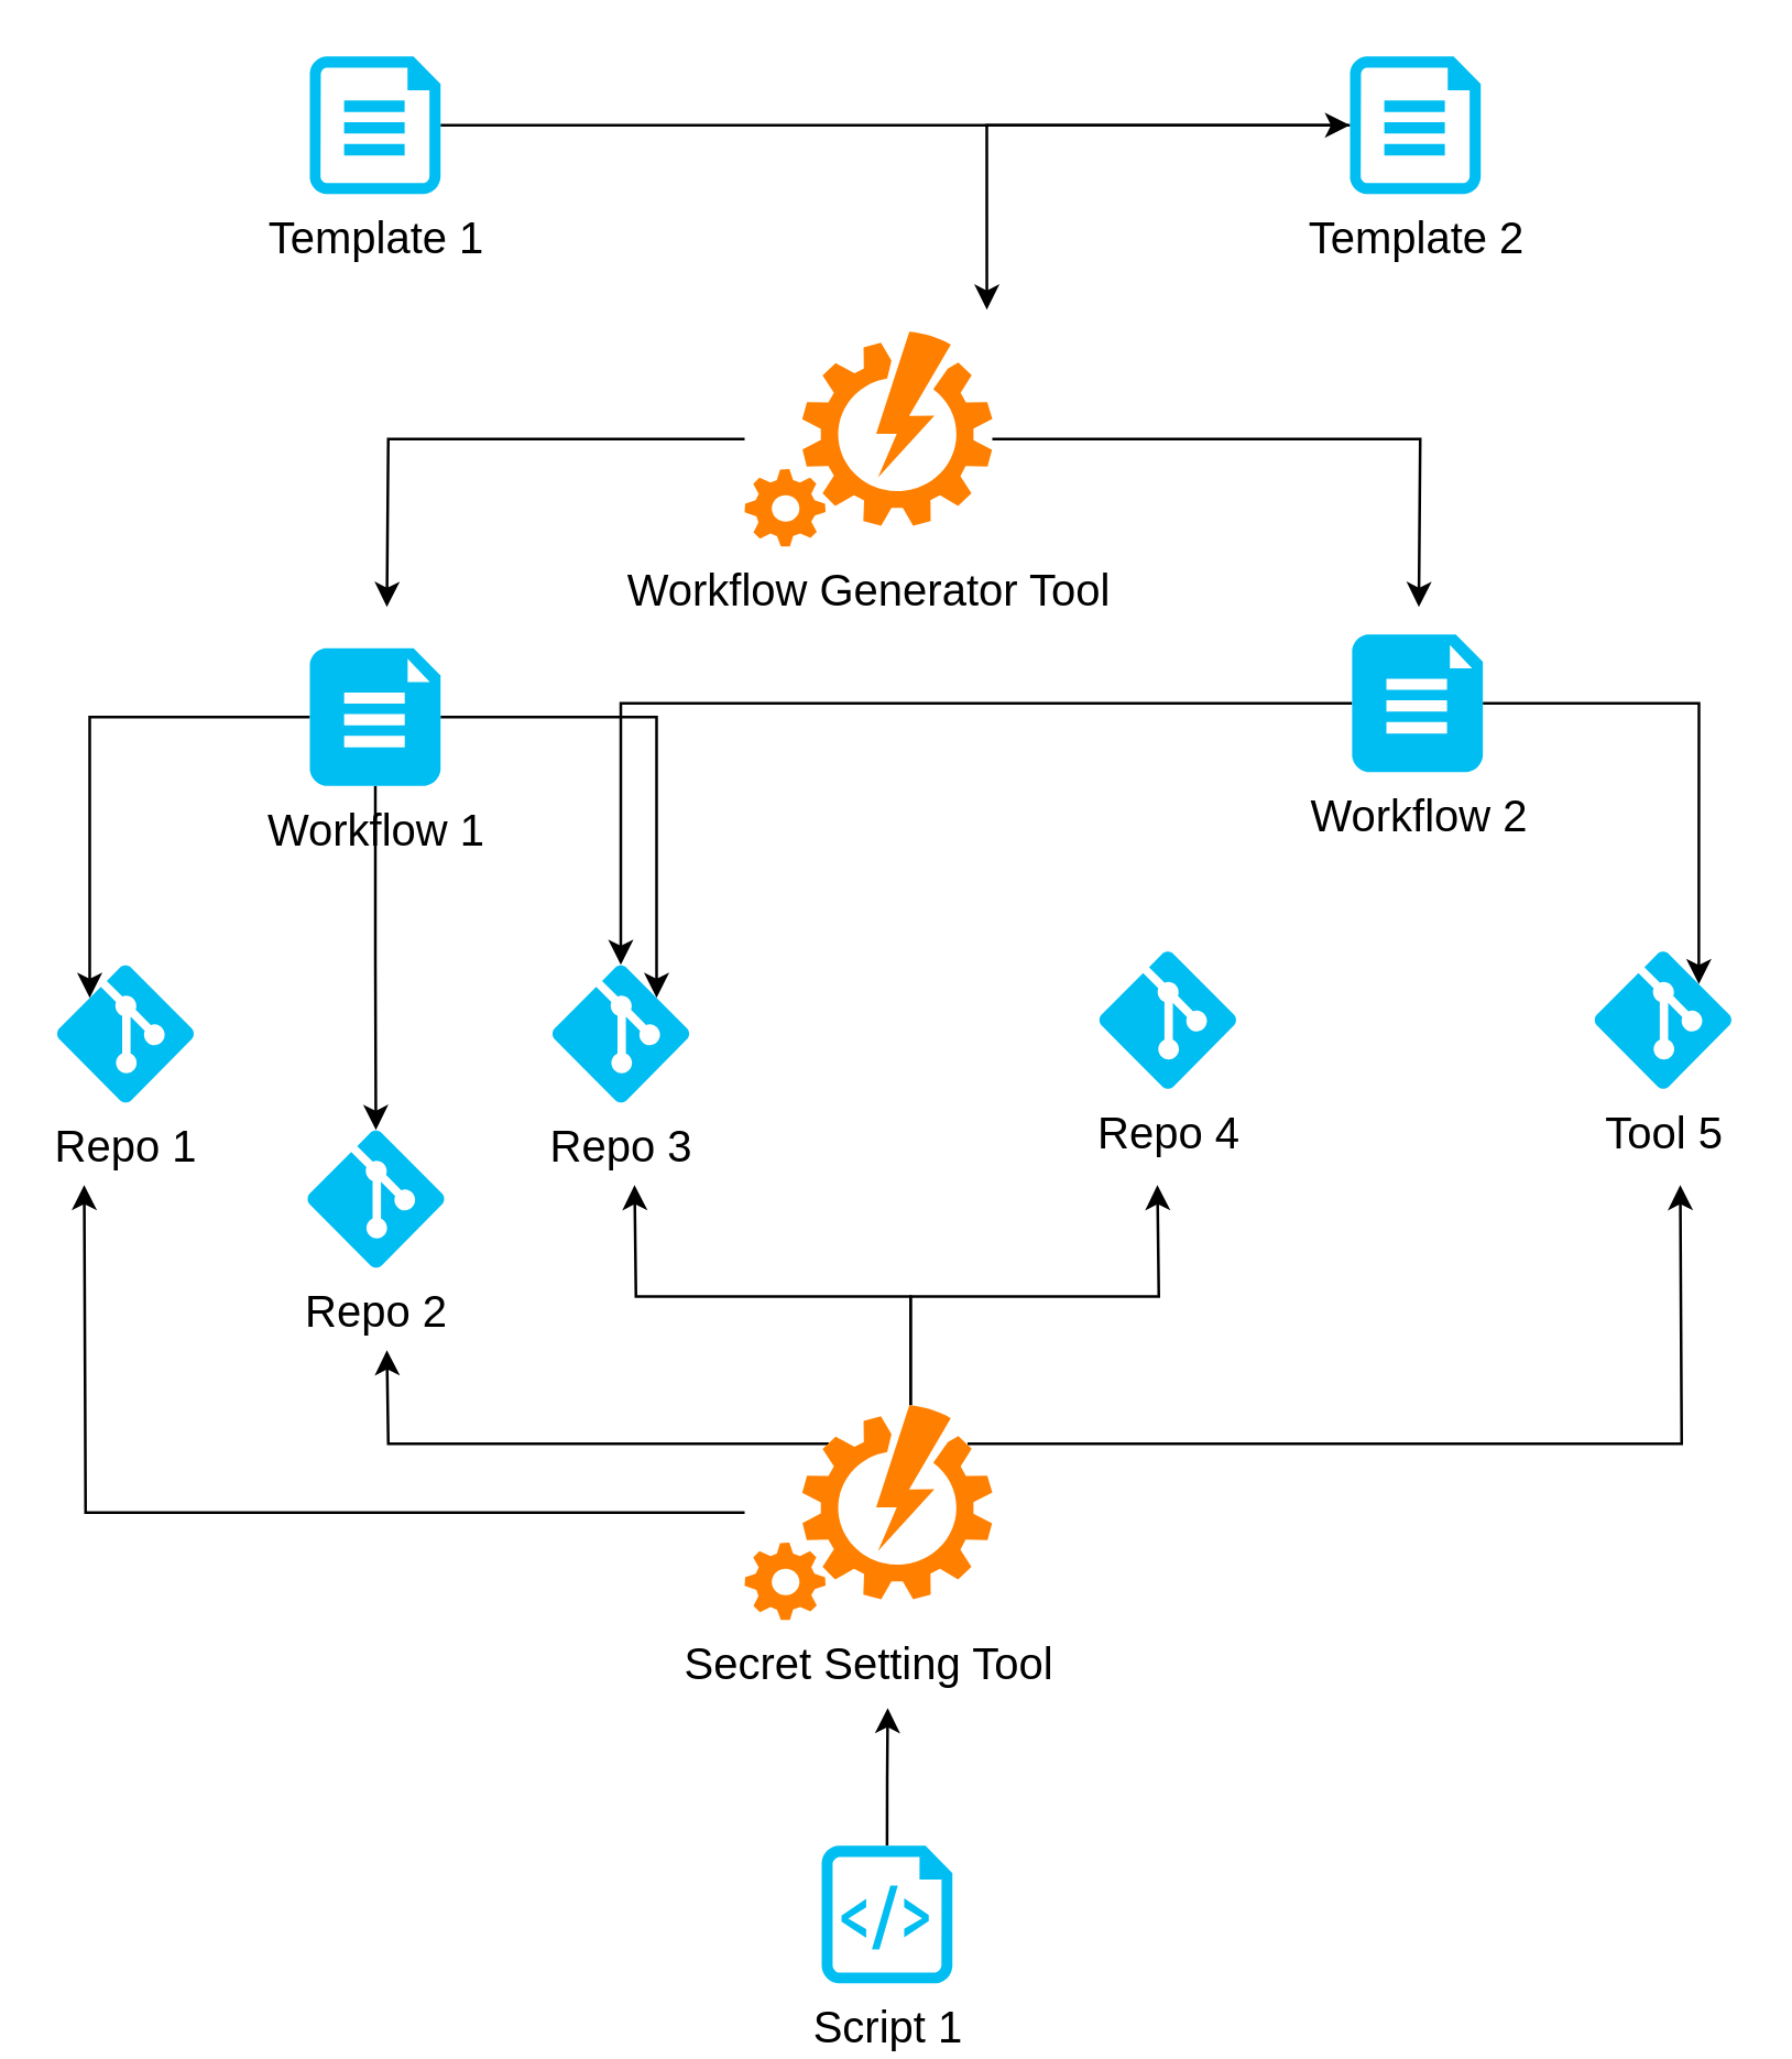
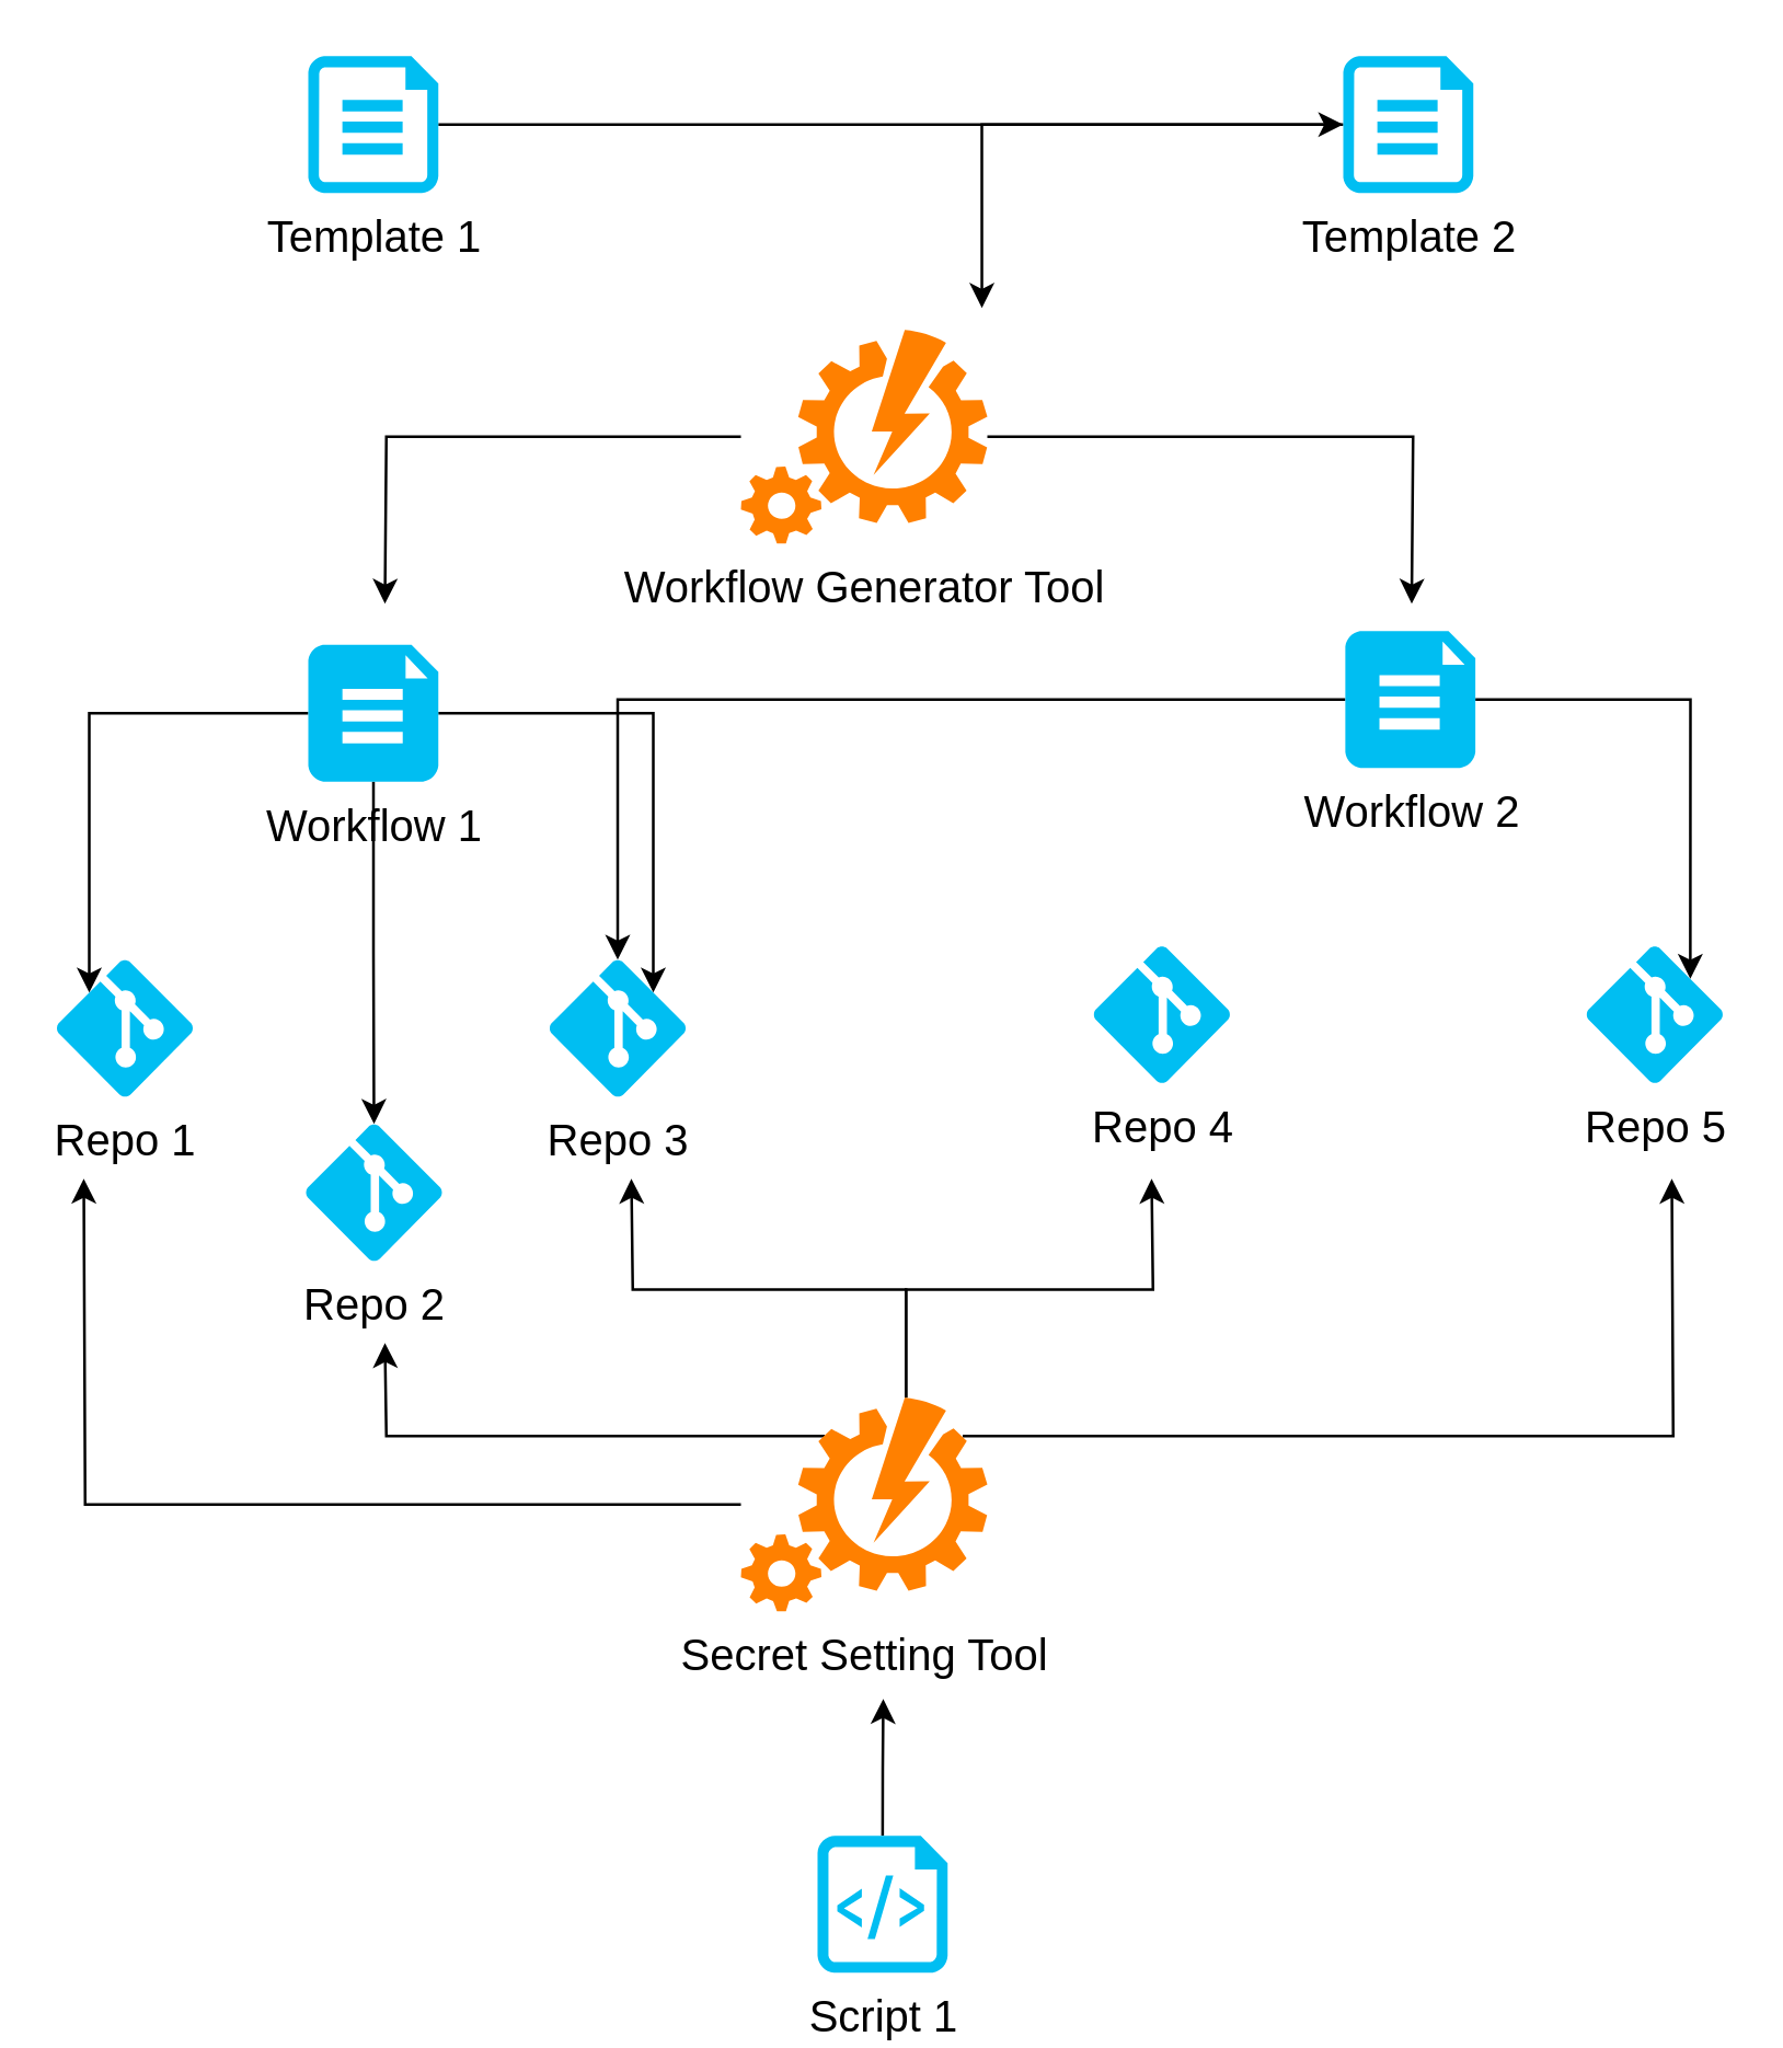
  <mxCell id="0" />
  <mxCell id="1" parent="0" />
  <mxCell id="2" value="&lt;font style=&quot;font-size: 16px&quot;&gt;Repo 1&lt;br&gt;&lt;/font&gt;" style="verticalLabelPosition=bottom;html=1;verticalAlign=top;align=center;strokeColor=none;fillColor=#00BEF2;shape=mxgraph.azure.git_repository;" vertex="1" parent="1"><mxGeometry x="20" y="350" width="50" height="50" as="geometry" /></mxCell>
  <mxCell id="3" value="&lt;font style=&quot;font-size: 16px&quot;&gt;Repo 3&lt;br&gt;&lt;/font&gt;" style="verticalLabelPosition=bottom;html=1;verticalAlign=top;align=center;strokeColor=none;fillColor=#00BEF2;shape=mxgraph.azure.git_repository;" vertex="1" parent="1"><mxGeometry x="200" y="350" width="50" height="50" as="geometry" /></mxCell>
  <mxCell id="4" value="&lt;font style=&quot;font-size: 16px&quot;&gt;Repo 2&lt;br&gt;&lt;/font&gt;" style="verticalLabelPosition=bottom;html=1;verticalAlign=top;align=center;strokeColor=none;fillColor=#00BEF2;shape=mxgraph.azure.git_repository;" vertex="1" parent="1"><mxGeometry x="111" y="410" width="50" height="50" as="geometry" /></mxCell>
  <mxCell id="5" style="edgeStyle=orthogonalEdgeStyle;rounded=0;orthogonalLoop=1;jettySize=auto;html=1;" edge="1" parent="1" source="6" target="15"><mxGeometry relative="1" as="geometry" /></mxCell>
  <mxCell id="6" value="&lt;font style=&quot;font-size: 16px&quot;&gt;Template 1&lt;br&gt;&lt;/font&gt;" style="verticalLabelPosition=bottom;html=1;verticalAlign=top;align=center;strokeColor=none;fillColor=#00BEF2;shape=mxgraph.azure.file;pointerEvents=1;" vertex="1" parent="1"><mxGeometry x="112" y="20" width="47.5" height="50" as="geometry" /></mxCell>
  <mxCell id="7" style="edgeStyle=orthogonalEdgeStyle;rounded=0;orthogonalLoop=1;jettySize=auto;html=1;" edge="1" parent="1" source="9"><mxGeometry relative="1" as="geometry"><mxPoint x="140" y="220" as="targetPoint" /></mxGeometry></mxCell>
  <mxCell id="8" style="edgeStyle=orthogonalEdgeStyle;rounded=0;orthogonalLoop=1;jettySize=auto;html=1;" edge="1" parent="1" source="9"><mxGeometry relative="1" as="geometry"><mxPoint x="515" y="220" as="targetPoint" /></mxGeometry></mxCell>
  <mxCell id="9" value="&lt;div style=&quot;font-size: 16px&quot;&gt;&lt;font style=&quot;font-size: 16px&quot;&gt;Workflow Generator Tool&lt;/font&gt;&lt;/div&gt;" style="verticalLabelPosition=bottom;html=1;verticalAlign=top;align=center;strokeColor=none;fillColor=#FF8000;shape=mxgraph.azure.automation;pointerEvents=1;" vertex="1" parent="1"><mxGeometry x="270" y="120" width="90" height="78" as="geometry" /></mxCell>
  <mxCell id="10" style="edgeStyle=orthogonalEdgeStyle;rounded=0;orthogonalLoop=1;jettySize=auto;html=1;exitX=0;exitY=0.5;exitDx=0;exitDy=0;exitPerimeter=0;entryX=0.24;entryY=0.24;entryDx=0;entryDy=0;entryPerimeter=0;" edge="1" parent="1" source="13" target="2"><mxGeometry relative="1" as="geometry" /></mxCell>
  <mxCell id="11" style="edgeStyle=orthogonalEdgeStyle;rounded=0;orthogonalLoop=1;jettySize=auto;html=1;exitX=1;exitY=0.5;exitDx=0;exitDy=0;exitPerimeter=0;entryX=0.76;entryY=0.24;entryDx=0;entryDy=0;entryPerimeter=0;" edge="1" parent="1" source="13" target="3"><mxGeometry relative="1" as="geometry" /></mxCell>
  <mxCell id="12" style="edgeStyle=orthogonalEdgeStyle;rounded=0;orthogonalLoop=1;jettySize=auto;html=1;entryX=0.5;entryY=0;entryDx=0;entryDy=0;entryPerimeter=0;" edge="1" parent="1" source="13" target="4"><mxGeometry relative="1" as="geometry" /></mxCell>
  <mxCell id="13" value="&lt;div style=&quot;font-size: 16px&quot;&gt;&lt;font style=&quot;font-size: 16px&quot;&gt;Workflow 1&lt;/font&gt;&lt;/div&gt;" style="verticalLabelPosition=bottom;html=1;verticalAlign=top;align=center;strokeColor=none;fillColor=#00BEF2;shape=mxgraph.azure.file_2;pointerEvents=1;" vertex="1" parent="1"><mxGeometry x="112" y="235" width="47.5" height="50" as="geometry" /></mxCell>
  <mxCell id="14" style="edgeStyle=orthogonalEdgeStyle;rounded=0;orthogonalLoop=1;jettySize=auto;html=1;entryX=0.978;entryY=-0.103;entryDx=0;entryDy=0;entryPerimeter=0;" edge="1" parent="1" source="15" target="9"><mxGeometry relative="1" as="geometry" /></mxCell>
  <mxCell id="15" value="&lt;font style=&quot;font-size: 16px&quot;&gt;Template 2&lt;br&gt;&lt;/font&gt;" style="verticalLabelPosition=bottom;html=1;verticalAlign=top;align=center;strokeColor=none;fillColor=#00BEF2;shape=mxgraph.azure.file;pointerEvents=1;" vertex="1" parent="1"><mxGeometry x="490" y="20" width="47.5" height="50" as="geometry" /></mxCell>
  <mxCell id="16" value="&lt;font style=&quot;font-size: 16px&quot;&gt;Repo 4&lt;br&gt;&lt;/font&gt;" style="verticalLabelPosition=bottom;html=1;verticalAlign=top;align=center;strokeColor=none;fillColor=#00BEF2;shape=mxgraph.azure.git_repository;" vertex="1" parent="1"><mxGeometry x="398.75" y="345" width="50" height="50" as="geometry" /></mxCell>
- <mxCell id="17" value="&lt;div&gt;&lt;font style=&quot;font-size: 16px&quot;&gt;Tool 5&lt;/font&gt;&lt;/div&gt;" style="verticalLabelPosition=bottom;html=1;verticalAlign=top;align=center;strokeColor=none;fillColor=#00BEF2;shape=mxgraph.azure.git_repository;" vertex="1" parent="1"><mxGeometry x="578.75" y="345" width="50" height="50" as="geometry" /></mxCell>
+ <mxCell id="17" value="&lt;div&gt;&lt;font style=&quot;font-size: 16px&quot;&gt;Repo 5&lt;/font&gt;&lt;/div&gt;" style="verticalLabelPosition=bottom;html=1;verticalAlign=top;align=center;strokeColor=none;fillColor=#00BEF2;shape=mxgraph.azure.git_repository;" vertex="1" parent="1"><mxGeometry x="578.75" y="345" width="50" height="50" as="geometry" /></mxCell>
  <mxCell id="18" style="edgeStyle=orthogonalEdgeStyle;rounded=0;orthogonalLoop=1;jettySize=auto;html=1;exitX=0;exitY=0.5;exitDx=0;exitDy=0;exitPerimeter=0;" edge="1" parent="1" source="20" target="3"><mxGeometry relative="1" as="geometry" /></mxCell>
  <mxCell id="19" style="edgeStyle=orthogonalEdgeStyle;rounded=0;orthogonalLoop=1;jettySize=auto;html=1;exitX=1;exitY=0.5;exitDx=0;exitDy=0;exitPerimeter=0;entryX=0.76;entryY=0.24;entryDx=0;entryDy=0;entryPerimeter=0;" edge="1" parent="1" source="20" target="17"><mxGeometry relative="1" as="geometry" /></mxCell>
  <mxCell id="20" value="&lt;div style=&quot;font-size: 16px&quot;&gt;&lt;font style=&quot;font-size: 16px&quot;&gt;Workflow 2&lt;br&gt;&lt;/font&gt;&lt;/div&gt;" style="verticalLabelPosition=bottom;html=1;verticalAlign=top;align=center;strokeColor=none;fillColor=#00BEF2;shape=mxgraph.azure.file_2;pointerEvents=1;" vertex="1" parent="1"><mxGeometry x="490.75" y="230" width="47.5" height="50" as="geometry" /></mxCell>
  <mxCell id="21" style="edgeStyle=orthogonalEdgeStyle;rounded=0;orthogonalLoop=1;jettySize=auto;html=1;" edge="1" parent="1" source="26"><mxGeometry relative="1" as="geometry"><mxPoint x="30" y="430" as="targetPoint" /></mxGeometry></mxCell>
  <mxCell id="22" style="edgeStyle=orthogonalEdgeStyle;rounded=0;orthogonalLoop=1;jettySize=auto;html=1;exitX=0.34;exitY=0.18;exitDx=0;exitDy=0;exitPerimeter=0;" edge="1" parent="1" source="26"><mxGeometry relative="1" as="geometry"><mxPoint x="140" y="490" as="targetPoint" /></mxGeometry></mxCell>
  <mxCell id="23" style="edgeStyle=orthogonalEdgeStyle;rounded=0;orthogonalLoop=1;jettySize=auto;html=1;exitX=0.67;exitY=0;exitDx=0;exitDy=0;exitPerimeter=0;" edge="1" parent="1" source="26"><mxGeometry relative="1" as="geometry"><mxPoint x="230" y="430" as="targetPoint" /></mxGeometry></mxCell>
  <mxCell id="24" style="edgeStyle=orthogonalEdgeStyle;rounded=0;orthogonalLoop=1;jettySize=auto;html=1;exitX=0.67;exitY=0;exitDx=0;exitDy=0;exitPerimeter=0;" edge="1" parent="1" source="26"><mxGeometry relative="1" as="geometry"><mxPoint x="420" y="430" as="targetPoint" /></mxGeometry></mxCell>
  <mxCell id="25" style="edgeStyle=orthogonalEdgeStyle;rounded=0;orthogonalLoop=1;jettySize=auto;html=1;exitX=0.9;exitY=0.18;exitDx=0;exitDy=0;exitPerimeter=0;" edge="1" parent="1" source="26"><mxGeometry relative="1" as="geometry"><mxPoint x="610" y="430" as="targetPoint" /></mxGeometry></mxCell>
  <mxCell id="26" value="&lt;font style=&quot;font-size: 16px&quot;&gt;Secret Setting Tool&lt;br&gt;&lt;/font&gt;" style="verticalLabelPosition=bottom;html=1;verticalAlign=top;align=center;strokeColor=none;fillColor=#FF8000;shape=mxgraph.azure.automation;pointerEvents=1;" vertex="1" parent="1"><mxGeometry x="270" y="510" width="90" height="78" as="geometry" /></mxCell>
  <mxCell id="27" style="edgeStyle=orthogonalEdgeStyle;rounded=0;orthogonalLoop=1;jettySize=auto;html=1;exitX=0.5;exitY=0;exitDx=0;exitDy=0;exitPerimeter=0;" edge="1" parent="1" source="28"><mxGeometry relative="1" as="geometry"><mxPoint x="322" y="620" as="targetPoint" /></mxGeometry></mxCell>
  <mxCell id="28" value="&lt;font style=&quot;font-size: 16px&quot;&gt;Script 1&lt;br&gt;&lt;/font&gt;" style="verticalLabelPosition=bottom;html=1;verticalAlign=top;align=center;strokeColor=none;fillColor=#00BEF2;shape=mxgraph.azure.script_file;pointerEvents=1;" vertex="1" parent="1"><mxGeometry x="298" y="670" width="47.5" height="50" as="geometry" /></mxCell>
